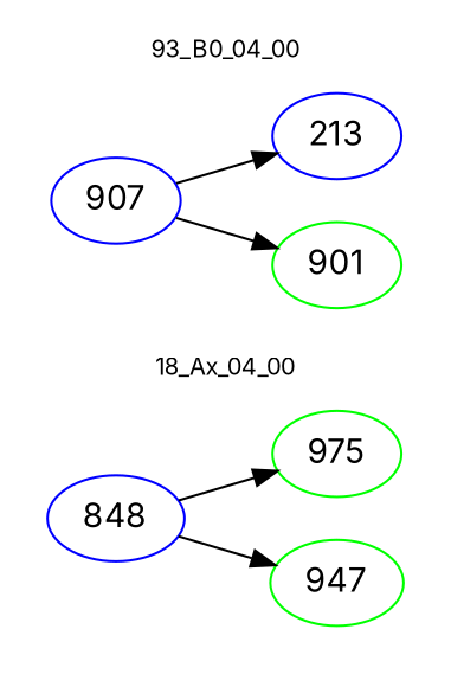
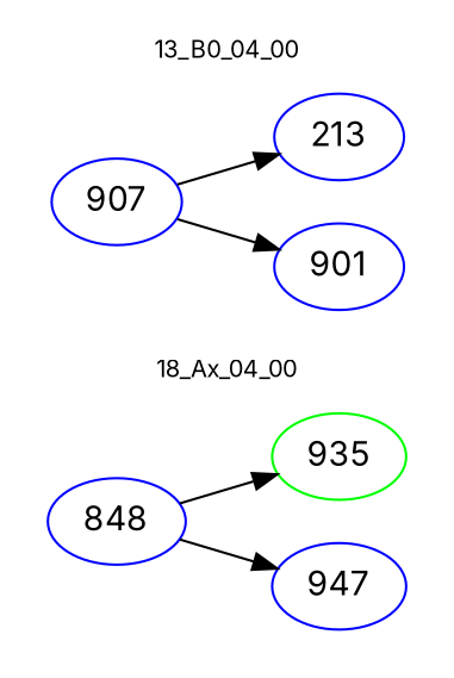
  digraph {
    fontname=Inter
    rankdir=LR
    node [color=blue fontname=Inter]
    edge [color=black fontname=Inter]
    n1 [label=848]
-   n2 [color=green label=947]
-   n3 [color=green label=975]
+   n2 [label=947]
+   n3 [color=green label=935]
    n4 [label=907]
-   n5 [color=green label=901]
+   n5 [label=901]
    n6 [label=213]
    subgraph cluster_1 {
      color=white
      fontsize=10
      label="18_Ax_04_00"
      n1
      n2
      n3
    }
    subgraph cluster_2 {
      color=white
      fontsize=10
-     label="93_B0_04_00"
+     label="13_B0_04_00"
      n4
      n5
      n6
    }
    n1 -> n2
    n1 -> n3
    n4 -> n5
    n4 -> n6
  }
